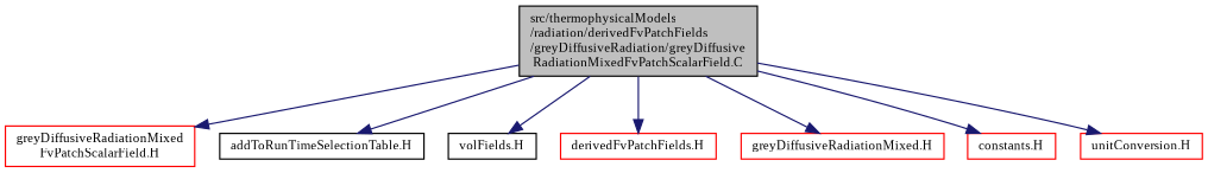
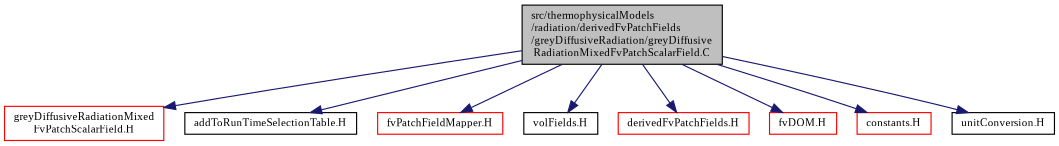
  digraph {
    fontname="Liberation Serif"
    node [color=red fontname="Liberation Serif" fontsize=10 shape=record]
    edge [color=midnightblue fontname="Liberation Serif" fontsize=10 labelfontname=Helvetica labelfontsize=10 style=solid]
    n1 [color=black fillcolor=grey75 fontcolor=black height=0.2 label="src/thermophysicalModels\l/radiation/derivedFvPatchFields\l/greyDiffusiveRadiation/greyDiffusive\lRadiationMixedFvPatchScalarField.C" style=filled width=0.4]
    n2 [height=0.2 label="greyDiffusiveRadiationMixed\lFvPatchScalarField.H" width=0.4]
    n3 [color=black height=0.2 label="addToRunTimeSelectionTable.H" width=0.4]
+   n4 [height=0.2 label="fvPatchFieldMapper.H" width=0.4]
    n5 [color=black height=0.2 label="volFields.H" width=0.4]
    n6 [height=0.2 label="derivedFvPatchFields.H" width=0.4]
-   n7 [height=0.2 label="greyDiffusiveRadiationMixed.H" width=0.4]
+   n7 [height=0.2 label="fvDOM.H" width=0.4]
    n8 [height=0.2 label="constants.H" width=0.4]
-   n9 [height=0.2 label="unitConversion.H" width=0.4]
+   n9 [color=black height=0.2 label="unitConversion.H" width=0.4]
    n1 -> n2
    n1 -> n3
+   n1 -> n4
    n1 -> n5
    n1 -> n6
    n1 -> n7
    n1 -> n8
    n1 -> n9
  }
